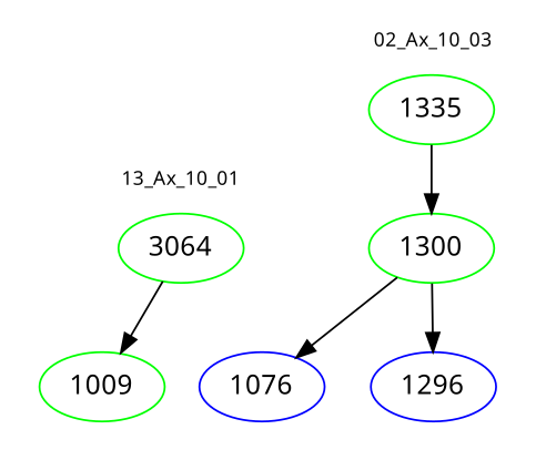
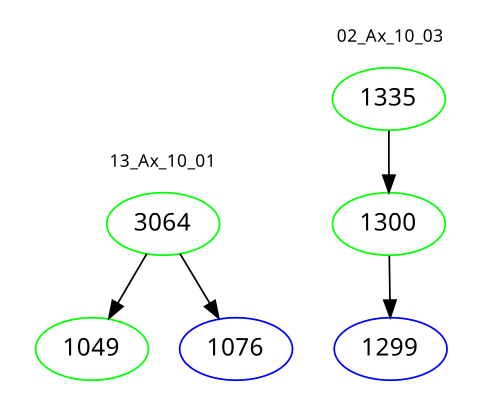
  digraph {
    fontname="Noto Sans"
    node [color=green fontname="Noto Sans"]
    edge [color=black fontname="Noto Sans"]
    n1 [label=1300]
-   n2 [color=blue label=1296]
+   n2 [color=blue label=1299]
    n3 [label=1335]
    n4 [label=3064]
-   n5 [label=1009]
+   n5 [label=1049]
    n6 [color=blue label=1076]
    subgraph cluster_1 {
      color=white
      fontsize=10
      label="02_Ax_10_03"
      n1
      n2
      n3
    }
    subgraph cluster_2 {
      color=white
      fontsize=10
      label="13_Ax_10_01"
      n4
      n5
      n6
    }
    n1 -> n2
    n3 -> n1
    n4 -> n5
-   n1 -> n6
+   n4 -> n6
  }
